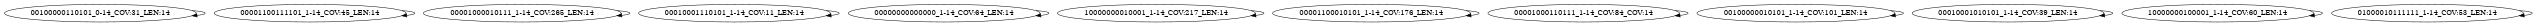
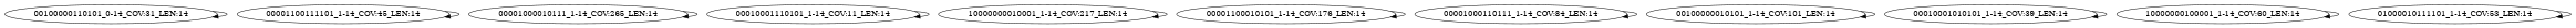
  digraph {
    n1 [label="00100000110101_0-14_COV:31_LEN:14"]
    n2 [label="00001100111101_1-14_COV:45_LEN:14"]
    "00001000010111_1-14_COV:265_LEN:14"
    "00010001110101_1-14_COV:11_LEN:14"
-   "00000000000000_1-14_COV:64_LEN:14"
    "10000000010001_1-14_COV:217_LEN:14"
    "00001100010101_1-14_COV:176_LEN:14"
-   "00001000110111_1-14_COV:84_LEN:14" [label="00001000110111_1-14_COV:84_COV:14"]
+   "00001000110111_1-14_COV:84_LEN:14"
    "00100000010101_1-14_COV:101_LEN:14"
    "00010001010101_1-14_COV:39_LEN:14"
    n11 [label="10000000100001_1-14_COV:60_LEN:14"]
-   "01000010111101_1-14_COV:53_LEN:14" [label="01000010111111_1-14_COV:53_LEN:14"]
+   "01000010111101_1-14_COV:53_LEN:14"
    n1 -> n1
    n2 -> n2
    "00001000010111_1-14_COV:265_LEN:14" -> "00001000010111_1-14_COV:265_LEN:14"
    "00010001110101_1-14_COV:11_LEN:14" -> "00010001110101_1-14_COV:11_LEN:14"
-   "00000000000000_1-14_COV:64_LEN:14" -> "00000000000000_1-14_COV:64_LEN:14"
    "10000000010001_1-14_COV:217_LEN:14" -> "10000000010001_1-14_COV:217_LEN:14"
    "00001100010101_1-14_COV:176_LEN:14" -> "00001100010101_1-14_COV:176_LEN:14"
    "00001000110111_1-14_COV:84_LEN:14" -> "00001000110111_1-14_COV:84_LEN:14"
    "00100000010101_1-14_COV:101_LEN:14" -> "00100000010101_1-14_COV:101_LEN:14"
    "00010001010101_1-14_COV:39_LEN:14" -> "00010001010101_1-14_COV:39_LEN:14"
    n11 -> n11
    "01000010111101_1-14_COV:53_LEN:14" -> "01000010111101_1-14_COV:53_LEN:14"
  }
